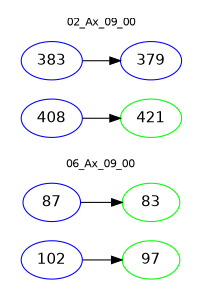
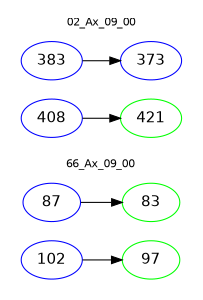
  digraph {
    fontname="DejaVu Sans"
    rankdir=LR
    node [color=blue fontname="DejaVu Sans"]
    edge [color=black fontname="DejaVu Sans"]
    n1 [label=87]
    n2 [label=102]
    n3 [color=green label=83]
    n4 [color=green label=97]
    n5 [label=383]
-   n6 [label=379]
+   n6 [label=373]
    n7 [label=408]
    n8 [color=green label=421]
    subgraph cluster_1 {
      color=white
      fontsize=10
-     label="06_Ax_09_00"
+     label="66_Ax_09_00"
      n1
      n2
      n3
      n4
    }
    subgraph cluster_2 {
      color=white
      fontsize=10
      label="02_Ax_09_00"
      n5
      n6
      n7
      n8
    }
    n1 -> n3
    n2 -> n4
    n5 -> n6
    n7 -> n8
  }
